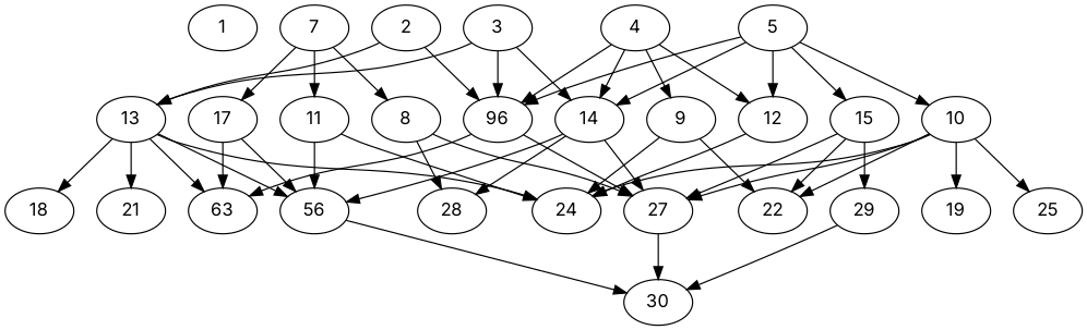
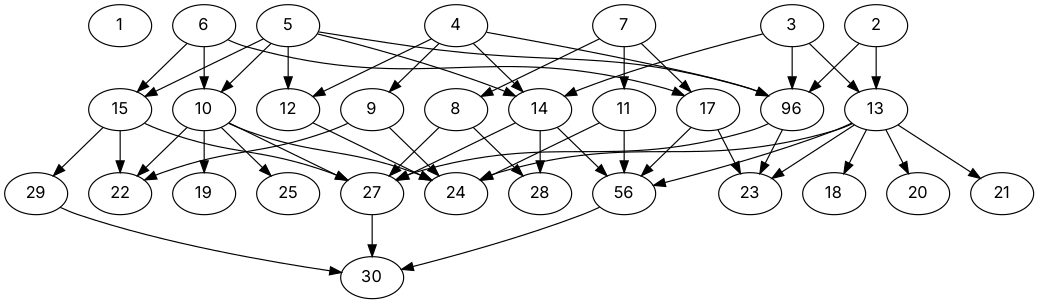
  digraph {
    fontname=Inter
    node [alpha=0.12 fontname=Inter]
    edge [fontname=Inter]
    1 [alpha=0.17 expect_size=13937664]
    2 [alpha=0.16 expect_size=34387968]
    13 [alpha=0.08 expect_size=31535104]
    n4 [expect_size=39883776 label=96]
    24 [alpha=0.20 expect_size=6524928]
    n6 [alpha=0.11 expect_size=5911552 label=56]
    18 [alpha=0.02 expect_size=37497856]
+   20 [alpha=0.07 expect_size=31264768]
    21 [alpha=0.09 expect_size=28853248]
-   23 [alpha=0.07 expect_size=35035136 label=63]
+   23 [alpha=0.07 expect_size=35035136]
    27 [alpha=0.15 expect_size=35117056]
    30 [alpha=0.04 expect_size=12233728]
    3 [alpha=0.06 expect_size=25788416]
    14 [alpha=0.02 expect_size=44564480]
    28 [expect_size=35283968]
    4 [expect_size=25943040]
    9 [alpha=0.01 expect_size=35438592]
    12 [alpha=0.17 expect_size=42112000]
    22 [alpha=0.04 expect_size=41985024]
    5 [alpha=0.06 expect_size=9930752]
    10 [alpha=0.19 expect_size=36912128]
    15 [alpha=0.18 expect_size=25843712]
    19 [alpha=0.09 expect_size=28456960]
    25 [alpha=0.14 expect_size=10470400]
    29 [alpha=0.01 expect_size=39342080]
+   6 [alpha=0.15 expect_size=13814784]
    17 [alpha=0.00 expect_size=29193216]
    7 [alpha=0.04 expect_size=19885056]
    8 [alpha=0.16 expect_size=34650112]
    11 [alpha=0.06 expect_size=50103296]
    2 -> 13
    2 -> n4
    13 -> 24
    13 -> n6
    13 -> 18
+   13 -> 20
    13 -> 21
    13 -> 23
    n4 -> 23
    n4 -> 27
    n6 -> 30
    27 -> 30
    3 -> 13
    3 -> n4
    3 -> 14
    14 -> n6
    14 -> 27
    14 -> 28
    4 -> n4
    4 -> 14
    4 -> 9
    4 -> 12
    9 -> 24
    9 -> 22
    12 -> 24
    5 -> n4
    5 -> 14
    5 -> 12
    5 -> 10
    5 -> 15
    10 -> 24
    10 -> 27
    10 -> 22
    10 -> 19
    10 -> 25
    15 -> 27
    15 -> 22
    15 -> 29
    29 -> 30
+   6 -> 10
+   6 -> 15
+   6 -> 17
    17 -> n6
    17 -> 23
    7 -> 17
    7 -> 8
    7 -> 11
    8 -> 27
    8 -> 28
    11 -> 24
    11 -> n6
  }
